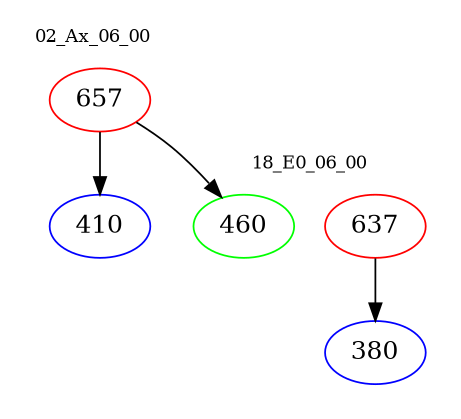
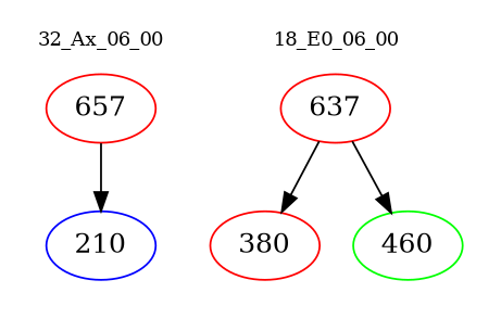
  digraph {
    node [color=red]
    edge [color=black]
    n1 [label=657]
-   n2 [color=blue label=410]
+   n2 [color=blue label=210]
    n3 [label=637]
-   n4 [color=blue label=380]
+   n4 [label=380]
    n5 [color=green label=460]
    subgraph cluster_1 {
      color=white
      fontsize=10
-     label="02_Ax_06_00"
+     label="32_Ax_06_00"
      n1
      n2
    }
    subgraph cluster_2 {
      color=white
      fontsize=10
      label="18_E0_06_00"
      n3
      n4
      n5
    }
    n1 -> n2
    n3 -> n4
-   n1 -> n5
+   n3 -> n5
  }
